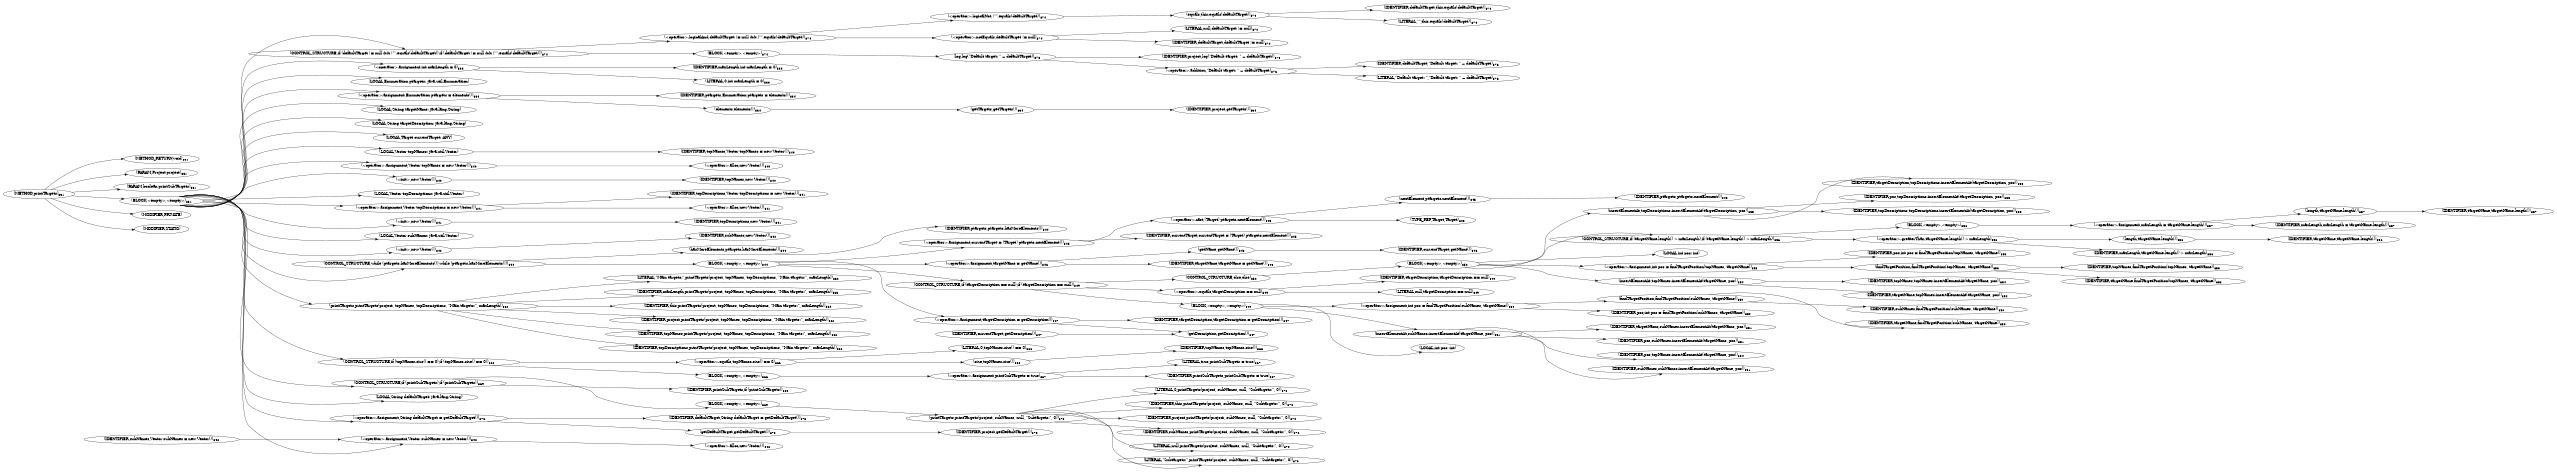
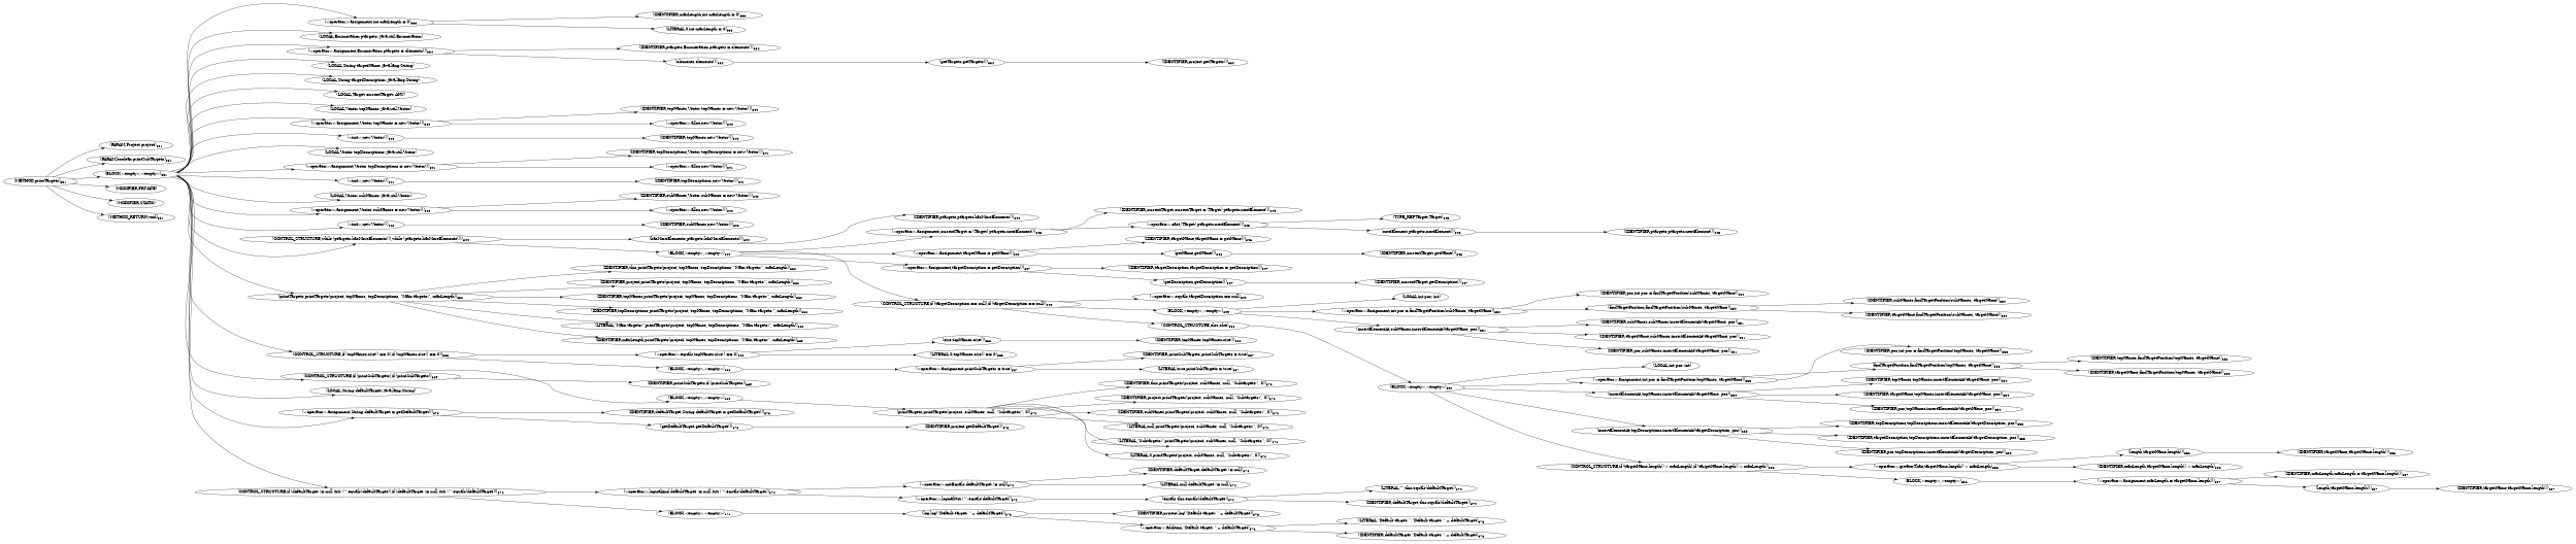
  digraph {
    rankdir=LR
    n1 [label=<(METHOD,printTargets)<SUB>831</SUB>>]
    n2 [label=<(PARAM,Project project)<SUB>831</SUB>>]
    n3 [label=<(PARAM,boolean printSubTargets)<SUB>831</SUB>>]
    n4 [label=<(BLOCK,&lt;empty&gt;,&lt;empty&gt;)<SUB>831</SUB>>]
    n5 [label=<(MODIFIER,PRIVATE)>]
    n6 [label=<(MODIFIER,STATIC)>]
    n7 [label=<(METHOD_RETURN,void)<SUB>831</SUB>>]
    n8 [label=<(&lt;operator&gt;.assignment,int maxLength = 0)<SUB>833</SUB>>]
    n9 [label=<(LOCAL,Enumeration ptargets: java.util.Enumeration)>]
    n10 [label=<(&lt;operator&gt;.assignment,Enumeration ptargets = elements())<SUB>834</SUB>>]
    n11 [label=<(LOCAL,String targetName: java.lang.String)>]
    n12 [label=<(LOCAL,String targetDescription: java.lang.String)>]
    n13 [label=<(LOCAL,Target currentTarget: ANY)>]
    n14 [label=<(LOCAL,Vector topNames: java.util.Vector)>]
    n15 [label=<(&lt;operator&gt;.assignment,Vector topNames = new Vector())<SUB>840</SUB>>]
    n16 [label=<(&lt;init&gt;,new Vector())<SUB>840</SUB>>]
    n17 [label=<(LOCAL,Vector topDescriptions: java.util.Vector)>]
    n18 [label=<(&lt;operator&gt;.assignment,Vector topDescriptions = new Vector())<SUB>841</SUB>>]
    n19 [label=<(&lt;init&gt;,new Vector())<SUB>841</SUB>>]
    n20 [label=<(LOCAL,Vector subNames: java.util.Vector)>]
    n21 [label=<(&lt;operator&gt;.assignment,Vector subNames = new Vector())<SUB>842</SUB>>]
    n22 [label=<(&lt;init&gt;,new Vector())<SUB>842</SUB>>]
    n23 [label=<(CONTROL_STRUCTURE,while (ptargets.hasMoreElements()),while (ptargets.hasMoreElements()))<SUB>844</SUB>>]
    n24 [label=<(printTargets,printTargets(project, topNames, topDescriptions, &quot;Main targets:&quot;, maxLength))<SUB>862</SUB>>]
    n25 [label=<(CONTROL_STRUCTURE,if (topNames.size() == 0),if (topNames.size() == 0))<SUB>866</SUB>>]
    n26 [label=<(CONTROL_STRUCTURE,if (printSubTargets),if (printSubTargets))<SUB>869</SUB>>]
    n27 [label=<(LOCAL,String defaultTarget: java.lang.String)>]
    n28 [label=<(&lt;operator&gt;.assignment,String defaultTarget = getDefaultTarget())<SUB>873</SUB>>]
    n29 [label=<(CONTROL_STRUCTURE,if (defaultTarget != null &amp;&amp; !&quot;&quot;.equals(defaultTarget)),if (defaultTarget != null &amp;&amp; !&quot;&quot;.equals(defaultTarget)))<SUB>874</SUB>>]
    n30 [label=<(IDENTIFIER,maxLength,int maxLength = 0)<SUB>833</SUB>>]
    n31 [label=<(LITERAL,0,int maxLength = 0)<SUB>833</SUB>>]
    n32 [label=<(IDENTIFIER,ptargets,Enumeration ptargets = elements())<SUB>834</SUB>>]
    n33 [label=<(elements,elements())<SUB>834</SUB>>]
    n34 [label=<(IDENTIFIER,topNames,Vector topNames = new Vector())<SUB>840</SUB>>]
    n35 [label=<(&lt;operator&gt;.alloc,new Vector())<SUB>840</SUB>>]
    n36 [label=<(IDENTIFIER,topNames,new Vector())<SUB>840</SUB>>]
    n37 [label=<(IDENTIFIER,topDescriptions,Vector topDescriptions = new Vector())<SUB>841</SUB>>]
    n38 [label=<(&lt;operator&gt;.alloc,new Vector())<SUB>841</SUB>>]
    n39 [label=<(IDENTIFIER,topDescriptions,new Vector())<SUB>841</SUB>>]
    n40 [label=<(IDENTIFIER,subNames,Vector subNames = new Vector())<SUB>842</SUB>>]
    n41 [label=<(&lt;operator&gt;.alloc,new Vector())<SUB>842</SUB>>]
    n42 [label=<(IDENTIFIER,subNames,new Vector())<SUB>842</SUB>>]
    n43 [label=<(hasMoreElements,ptargets.hasMoreElements())<SUB>844</SUB>>]
    n44 [label=<(BLOCK,&lt;empty&gt;,&lt;empty&gt;)<SUB>844</SUB>>]
    n45 [label=<(IDENTIFIER,this,printTargets(project, topNames, topDescriptions, &quot;Main targets:&quot;, maxLength))<SUB>862</SUB>>]
    n46 [label=<(IDENTIFIER,project,printTargets(project, topNames, topDescriptions, &quot;Main targets:&quot;, maxLength))<SUB>862</SUB>>]
    n47 [label=<(IDENTIFIER,topNames,printTargets(project, topNames, topDescriptions, &quot;Main targets:&quot;, maxLength))<SUB>862</SUB>>]
    n48 [label=<(IDENTIFIER,topDescriptions,printTargets(project, topNames, topDescriptions, &quot;Main targets:&quot;, maxLength))<SUB>862</SUB>>]
    n49 [label=<(LITERAL,&quot;Main targets:&quot;,printTargets(project, topNames, topDescriptions, &quot;Main targets:&quot;, maxLength))<SUB>862</SUB>>]
    n50 [label=<(IDENTIFIER,maxLength,printTargets(project, topNames, topDescriptions, &quot;Main targets:&quot;, maxLength))<SUB>863</SUB>>]
    n51 [label=<(&lt;operator&gt;.equals,topNames.size() == 0)<SUB>866</SUB>>]
    n52 [label=<(BLOCK,&lt;empty&gt;,&lt;empty&gt;)<SUB>866</SUB>>]
    n53 [label=<(IDENTIFIER,printSubTargets,if (printSubTargets))<SUB>869</SUB>>]
    n54 [label=<(BLOCK,&lt;empty&gt;,&lt;empty&gt;)<SUB>869</SUB>>]
    n55 [label=<(IDENTIFIER,defaultTarget,String defaultTarget = getDefaultTarget())<SUB>873</SUB>>]
    n56 [label=<(getDefaultTarget,getDefaultTarget())<SUB>873</SUB>>]
    n57 [label=<(&lt;operator&gt;.logicalAnd,defaultTarget != null &amp;&amp; !&quot;&quot;.equals(defaultTarget))<SUB>874</SUB>>]
    n58 [label=<(BLOCK,&lt;empty&gt;,&lt;empty&gt;)<SUB>874</SUB>>]
    n59 [label=<(getTargets,getTargets())<SUB>834</SUB>>]
    n60 [label=<(IDENTIFIER,project,getTargets())<SUB>834</SUB>>]
    n61 [label=<(IDENTIFIER,ptargets,ptargets.hasMoreElements())<SUB>844</SUB>>]
    n62 [label=<(&lt;operator&gt;.assignment,currentTarget = (Target) ptargets.nextElement())<SUB>845</SUB>>]
    n63 [label=<(&lt;operator&gt;.assignment,targetName = getName())<SUB>846</SUB>>]
    n64 [label=<(&lt;operator&gt;.assignment,targetDescription = getDescription())<SUB>847</SUB>>]
    n65 [label=<(CONTROL_STRUCTURE,if (targetDescription == null),if (targetDescription == null))<SUB>849</SUB>>]
    n66 [label=<(IDENTIFIER,currentTarget,currentTarget = (Target) ptargets.nextElement())<SUB>845</SUB>>]
    n67 [label=<(&lt;operator&gt;.cast,(Target) ptargets.nextElement())<SUB>845</SUB>>]
    n68 [label=<(IDENTIFIER,targetName,targetName = getName())<SUB>846</SUB>>]
    n69 [label=<(getName,getName())<SUB>846</SUB>>]
    n70 [label=<(IDENTIFIER,targetDescription,targetDescription = getDescription())<SUB>847</SUB>>]
    n71 [label=<(getDescription,getDescription())<SUB>847</SUB>>]
    n72 [label=<(&lt;operator&gt;.equals,targetDescription == null)<SUB>849</SUB>>]
    n73 [label=<(BLOCK,&lt;empty&gt;,&lt;empty&gt;)<SUB>849</SUB>>]
    n74 [label=<(CONTROL_STRUCTURE,else,else)<SUB>852</SUB>>]
    n75 [label=<(TYPE_REF,Target,Target)<SUB>845</SUB>>]
    n76 [label=<(nextElement,ptargets.nextElement())<SUB>845</SUB>>]
    n77 [label=<(IDENTIFIER,ptargets,ptargets.nextElement())<SUB>845</SUB>>]
    n78 [label=<(IDENTIFIER,currentTarget,getName())<SUB>846</SUB>>]
    n79 [label=<(IDENTIFIER,currentTarget,getDescription())<SUB>847</SUB>>]
-   n80 [label=<(IDENTIFIER,targetDescription,targetDescription == null)<SUB>849</SUB>>]
-   n81 [label=<(LITERAL,null,targetDescription == null)<SUB>849</SUB>>]
    n82 [label=<(LOCAL,int pos: int)>]
    n83 [label=<(&lt;operator&gt;.assignment,int pos = findTargetPosition(subNames, targetName))<SUB>850</SUB>>]
    n84 [label=<(insertElementAt,subNames.insertElementAt(targetName, pos))<SUB>851</SUB>>]
    n85 [label=<(BLOCK,&lt;empty&gt;,&lt;empty&gt;)<SUB>852</SUB>>]
    n86 [label=<(IDENTIFIER,pos,int pos = findTargetPosition(subNames, targetName))<SUB>850</SUB>>]
    n87 [label=<(findTargetPosition,findTargetPosition(subNames, targetName))<SUB>850</SUB>>]
    n88 [label=<(IDENTIFIER,subNames,subNames.insertElementAt(targetName, pos))<SUB>851</SUB>>]
    n89 [label=<(IDENTIFIER,targetName,subNames.insertElementAt(targetName, pos))<SUB>851</SUB>>]
    n90 [label=<(IDENTIFIER,pos,subNames.insertElementAt(targetName, pos))<SUB>851</SUB>>]
    n91 [label=<(IDENTIFIER,subNames,findTargetPosition(subNames, targetName))<SUB>850</SUB>>]
    n92 [label=<(IDENTIFIER,targetName,findTargetPosition(subNames, targetName))<SUB>850</SUB>>]
    n93 [label=<(LOCAL,int pos: int)>]
    n94 [label=<(&lt;operator&gt;.assignment,int pos = findTargetPosition(topNames, targetName))<SUB>853</SUB>>]
    n95 [label=<(insertElementAt,topNames.insertElementAt(targetName, pos))<SUB>854</SUB>>]
    n96 [label=<(insertElementAt,topDescriptions.insertElementAt(targetDescription, pos))<SUB>855</SUB>>]
    n97 [label=<(CONTROL_STRUCTURE,if (targetName.length() &gt; maxLength),if (targetName.length() &gt; maxLength))<SUB>856</SUB>>]
    n98 [label=<(IDENTIFIER,pos,int pos = findTargetPosition(topNames, targetName))<SUB>853</SUB>>]
    n99 [label=<(findTargetPosition,findTargetPosition(topNames, targetName))<SUB>853</SUB>>]
    n100 [label=<(IDENTIFIER,topNames,topNames.insertElementAt(targetName, pos))<SUB>854</SUB>>]
    n101 [label=<(IDENTIFIER,targetName,topNames.insertElementAt(targetName, pos))<SUB>854</SUB>>]
    n102 [label=<(IDENTIFIER,pos,topNames.insertElementAt(targetName, pos))<SUB>854</SUB>>]
    n103 [label=<(IDENTIFIER,topDescriptions,topDescriptions.insertElementAt(targetDescription, pos))<SUB>855</SUB>>]
    n104 [label=<(IDENTIFIER,targetDescription,topDescriptions.insertElementAt(targetDescription, pos))<SUB>855</SUB>>]
    n105 [label=<(IDENTIFIER,pos,topDescriptions.insertElementAt(targetDescription, pos))<SUB>855</SUB>>]
    n106 [label=<(&lt;operator&gt;.greaterThan,targetName.length() &gt; maxLength)<SUB>856</SUB>>]
    n107 [label=<(BLOCK,&lt;empty&gt;,&lt;empty&gt;)<SUB>856</SUB>>]
    n108 [label=<(IDENTIFIER,topNames,findTargetPosition(topNames, targetName))<SUB>853</SUB>>]
    n109 [label=<(IDENTIFIER,targetName,findTargetPosition(topNames, targetName))<SUB>853</SUB>>]
    n110 [label=<(length,targetName.length())<SUB>856</SUB>>]
    n111 [label=<(IDENTIFIER,maxLength,targetName.length() &gt; maxLength)<SUB>856</SUB>>]
    n112 [label=<(&lt;operator&gt;.assignment,maxLength = targetName.length())<SUB>857</SUB>>]
    n113 [label=<(IDENTIFIER,targetName,targetName.length())<SUB>856</SUB>>]
    n114 [label=<(IDENTIFIER,maxLength,maxLength = targetName.length())<SUB>857</SUB>>]
    n115 [label=<(length,targetName.length())<SUB>857</SUB>>]
    n116 [label=<(IDENTIFIER,targetName,targetName.length())<SUB>857</SUB>>]
    n117 [label=<(size,topNames.size())<SUB>866</SUB>>]
    n118 [label=<(LITERAL,0,topNames.size() == 0)<SUB>866</SUB>>]
    n119 [label=<(&lt;operator&gt;.assignment,printSubTargets = true)<SUB>867</SUB>>]
    n120 [label=<(IDENTIFIER,topNames,topNames.size())<SUB>866</SUB>>]
    n121 [label=<(IDENTIFIER,printSubTargets,printSubTargets = true)<SUB>867</SUB>>]
    n122 [label=<(LITERAL,true,printSubTargets = true)<SUB>867</SUB>>]
    n123 [label=<(printTargets,printTargets(project, subNames, null, &quot;Subtargets:&quot;, 0))<SUB>870</SUB>>]
    n124 [label=<(IDENTIFIER,this,printTargets(project, subNames, null, &quot;Subtargets:&quot;, 0))<SUB>870</SUB>>]
    n125 [label=<(IDENTIFIER,project,printTargets(project, subNames, null, &quot;Subtargets:&quot;, 0))<SUB>870</SUB>>]
    n126 [label=<(IDENTIFIER,subNames,printTargets(project, subNames, null, &quot;Subtargets:&quot;, 0))<SUB>870</SUB>>]
    n127 [label=<(LITERAL,null,printTargets(project, subNames, null, &quot;Subtargets:&quot;, 0))<SUB>870</SUB>>]
    n128 [label=<(LITERAL,&quot;Subtargets:&quot;,printTargets(project, subNames, null, &quot;Subtargets:&quot;, 0))<SUB>870</SUB>>]
    n129 [label=<(LITERAL,0,printTargets(project, subNames, null, &quot;Subtargets:&quot;, 0))<SUB>870</SUB>>]
    n130 [label=<(IDENTIFIER,project,getDefaultTarget())<SUB>873</SUB>>]
    n131 [label=<(&lt;operator&gt;.notEquals,defaultTarget != null)<SUB>874</SUB>>]
    n132 [label=<(&lt;operator&gt;.logicalNot,!&quot;&quot;.equals(defaultTarget))<SUB>874</SUB>>]
    n133 [label=<(log,log(&quot;Default target: &quot; + defaultTarget))<SUB>876</SUB>>]
    n134 [label=<(IDENTIFIER,defaultTarget,defaultTarget != null)<SUB>874</SUB>>]
    n135 [label=<(LITERAL,null,defaultTarget != null)<SUB>874</SUB>>]
    n136 [label=<(equals,this.equals(defaultTarget))<SUB>874</SUB>>]
    n137 [label=<(LITERAL,&quot;&quot;,this.equals(defaultTarget))<SUB>874</SUB>>]
    n138 [label=<(IDENTIFIER,defaultTarget,this.equals(defaultTarget))<SUB>874</SUB>>]
    n139 [label=<(IDENTIFIER,project,log(&quot;Default target: &quot; + defaultTarget))<SUB>876</SUB>>]
    n140 [label=<(&lt;operator&gt;.addition,&quot;Default target: &quot; + defaultTarget)<SUB>876</SUB>>]
    n141 [label=<(LITERAL,&quot;Default target: &quot;,&quot;Default target: &quot; + defaultTarget)<SUB>876</SUB>>]
    n142 [label=<(IDENTIFIER,defaultTarget,&quot;Default target: &quot; + defaultTarget)<SUB>876</SUB>>]
    n1 -> n2
    n1 -> n3
    n1 -> n4
    n1 -> n5
    n1 -> n6
    n1 -> n7
    n4 -> n8
    n4 -> n9
    n4 -> n10
    n4 -> n11
    n4 -> n12
    n4 -> n13
    n4 -> n14
    n4 -> n15
    n4 -> n16
    n4 -> n17
    n4 -> n18
    n4 -> n19
    n4 -> n20
    n4 -> n21
    n4 -> n22
    n4 -> n23
    n4 -> n24
    n4 -> n25
    n4 -> n26
    n4 -> n27
    n4 -> n28
    n4 -> n29
    n8 -> n30
    n8 -> n31
    n10 -> n32
    n10 -> n33
-   n14 -> n34
+   n15 -> n34
    n15 -> n35
    n16 -> n36
    n18 -> n37
    n18 -> n38
    n19 -> n39
-   n40 -> n21
+   n21 -> n40
    n21 -> n41
    n22 -> n42
    n23 -> n43
    n23 -> n44
    n24 -> n45
    n24 -> n46
    n24 -> n47
    n24 -> n48
    n24 -> n49
    n24 -> n50
    n25 -> n51
    n25 -> n52
    n26 -> n53
    n26 -> n54
    n28 -> n55
    n28 -> n56
    n29 -> n57
    n29 -> n58
    n33 -> n59
    n43 -> n61
    n44 -> n62
    n44 -> n63
    n44 -> n64
    n44 -> n65
    n51 -> n117
    n51 -> n118
    n52 -> n119
    n54 -> n123
    n56 -> n130
    n57 -> n131
    n57 -> n132
    n58 -> n133
    n59 -> n60
    n62 -> n66
    n62 -> n67
    n63 -> n68
    n63 -> n69
    n64 -> n70
    n64 -> n71
    n65 -> n72
    n65 -> n73
    n65 -> n74
    n67 -> n75
    n67 -> n76
    n69 -> n78
-   n79 -> n71
-   n72 -> n80
-   n72 -> n81
+   n71 -> n79
    n73 -> n82
    n73 -> n83
    n73 -> n84
    n74 -> n85
    n76 -> n77
    n83 -> n86
    n83 -> n87
    n84 -> n88
    n84 -> n89
    n84 -> n90
    n85 -> n93
    n85 -> n94
    n85 -> n95
    n85 -> n96
    n85 -> n97
    n87 -> n91
    n87 -> n92
    n94 -> n98
    n94 -> n99
    n95 -> n100
    n95 -> n101
-   n84 -> n102
+   n95 -> n102
    n96 -> n103
    n96 -> n104
    n96 -> n105
    n97 -> n106
    n97 -> n107
    n99 -> n108
    n99 -> n109
    n106 -> n110
    n106 -> n111
    n107 -> n112
    n110 -> n113
    n112 -> n114
    n112 -> n115
    n115 -> n116
    n117 -> n120
    n119 -> n121
    n119 -> n122
    n123 -> n124
    n123 -> n125
    n123 -> n126
    n123 -> n127
    n123 -> n128
    n123 -> n129
    n131 -> n134
    n131 -> n135
    n132 -> n136
    n133 -> n139
    n133 -> n140
    n136 -> n137
    n136 -> n138
    n140 -> n141
    n140 -> n142
  }
